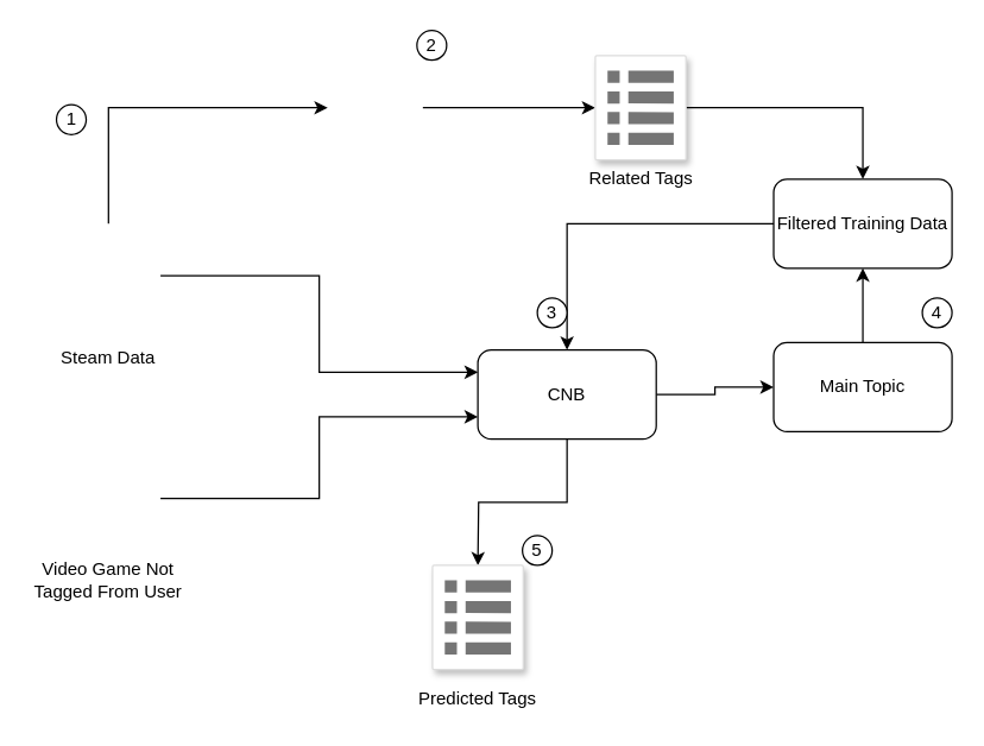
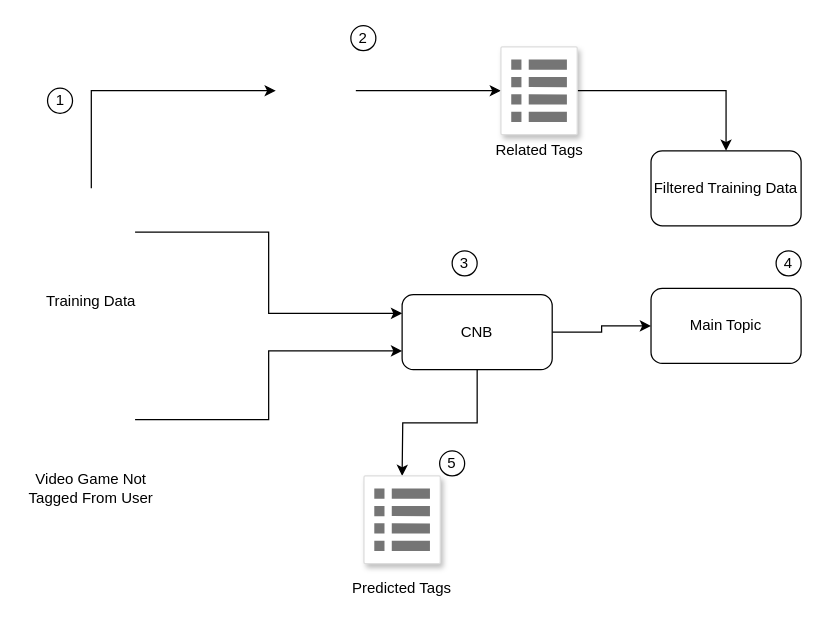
  <mxCell id="0" />
  <mxCell id="1" parent="0" />
  <mxCell id="2" style="edgeStyle=orthogonalEdgeStyle;rounded=0;orthogonalLoop=1;jettySize=auto;html=1;exitX=1;exitY=0.5;exitDx=0;exitDy=0;entryX=0;entryY=0.25;entryDx=0;entryDy=0;" parent="1" source="4" target="13" edge="1"><mxGeometry relative="1" as="geometry" /></mxCell>
  <mxCell id="3" style="edgeStyle=orthogonalEdgeStyle;rounded=0;orthogonalLoop=1;jettySize=auto;html=1;exitX=0.5;exitY=0;exitDx=0;exitDy=0;entryX=0;entryY=0.5;entryDx=0;entryDy=0;" parent="1" source="4" target="17" edge="1"><mxGeometry relative="1" as="geometry"><mxPoint x="200" y="70" as="targetPoint" /></mxGeometry></mxCell>
  <mxCell id="4" value="" style="shape=image;html=1;verticalAlign=top;verticalLabelPosition=bottom;labelBackgroundColor=#ffffff;imageAspect=0;aspect=fixed;image=https://cdn2.iconfinder.com/data/icons/gaming-platforms-logo-shapes/250/steam_logo-128.png" parent="1" vertex="1"><mxGeometry x="37.5" y="150" width="70" height="70" as="geometry" /></mxCell>
- <mxCell id="5" value="Steam Data" style="text;html=1;strokeColor=none;fillColor=none;align=center;verticalAlign=middle;whiteSpace=wrap;rounded=0;" parent="1" vertex="1"><mxGeometry x="20" y="231" width="105" height="20" as="geometry" /></mxCell>
+ <mxCell id="5" value="Training Data" style="text;html=1;strokeColor=none;fillColor=none;align=center;verticalAlign=middle;whiteSpace=wrap;rounded=0;" parent="1" vertex="1"><mxGeometry x="20" y="231" width="105" height="20" as="geometry" /></mxCell>
  <mxCell id="6" style="edgeStyle=orthogonalEdgeStyle;rounded=0;orthogonalLoop=1;jettySize=auto;html=1;exitX=1;exitY=0.5;exitDx=0;exitDy=0;entryX=0;entryY=0.75;entryDx=0;entryDy=0;" parent="1" source="7" target="13" edge="1"><mxGeometry relative="1" as="geometry" /></mxCell>
  <mxCell id="7" value="" style="shape=image;html=1;verticalAlign=top;verticalLabelPosition=bottom;labelBackgroundColor=#ffffff;imageAspect=0;aspect=fixed;image=https://cdn2.iconfinder.com/data/icons/computers-and-hardware-1/32/Computers_and_Hardware_joystick_videogame_controller-128.png" parent="1" vertex="1"><mxGeometry x="37.5" y="300" width="70" height="70" as="geometry" /></mxCell>
  <mxCell id="8" value="Video Game Not Tagged From User" style="text;html=1;strokeColor=none;fillColor=none;align=center;verticalAlign=middle;whiteSpace=wrap;rounded=0;" parent="1" vertex="1"><mxGeometry x="20" y="380" width="105" height="20" as="geometry" /></mxCell>
- <mxCell id="9" style="edgeStyle=orthogonalEdgeStyle;rounded=0;orthogonalLoop=1;jettySize=auto;html=1;exitX=0.5;exitY=0;exitDx=0;exitDy=0;entryX=0.5;entryY=1;entryDx=0;entryDy=0;" parent="1" source="10" target="15" edge="1"><mxGeometry relative="1" as="geometry" /></mxCell>
  <mxCell id="10" value="Main Topic" style="rounded=1;whiteSpace=wrap;html=1;" parent="1" vertex="1"><mxGeometry x="520" y="230" width="120" height="60" as="geometry" /></mxCell>
  <mxCell id="11" style="edgeStyle=orthogonalEdgeStyle;rounded=0;orthogonalLoop=1;jettySize=auto;html=1;exitX=1;exitY=0.5;exitDx=0;exitDy=0;entryX=0;entryY=0.5;entryDx=0;entryDy=0;" parent="1" source="13" target="10" edge="1"><mxGeometry relative="1" as="geometry" /></mxCell>
  <mxCell id="12" style="edgeStyle=orthogonalEdgeStyle;rounded=0;orthogonalLoop=1;jettySize=auto;html=1;exitX=0.5;exitY=1;exitDx=0;exitDy=0;" parent="1" source="13" edge="1"><mxGeometry relative="1" as="geometry"><mxPoint x="321" y="380" as="targetPoint" /></mxGeometry></mxCell>
  <mxCell id="13" value="CNB" style="rounded=1;whiteSpace=wrap;html=1;" parent="1" vertex="1"><mxGeometry x="321" y="235" width="120" height="60" as="geometry" /></mxCell>
- <mxCell id="14" style="edgeStyle=orthogonalEdgeStyle;rounded=0;orthogonalLoop=1;jettySize=auto;html=1;exitX=0;exitY=0.5;exitDx=0;exitDy=0;" parent="1" source="15" target="13" edge="1"><mxGeometry relative="1" as="geometry" /></mxCell>
  <mxCell id="15" value="Filtered Training Data" style="rounded=1;whiteSpace=wrap;html=1;" parent="1" vertex="1"><mxGeometry x="520" y="120" width="120" height="60" as="geometry" /></mxCell>
  <mxCell id="16" style="edgeStyle=orthogonalEdgeStyle;rounded=0;orthogonalLoop=1;jettySize=auto;html=1;exitX=1;exitY=0.5;exitDx=0;exitDy=0;entryX=0;entryY=0.5;entryDx=0;entryDy=0;" edge="1" parent="1" source="17" target="24"><mxGeometry relative="1" as="geometry" /></mxCell>
  <mxCell id="17" value="" style="shape=image;html=1;verticalAlign=top;verticalLabelPosition=bottom;labelBackgroundColor=#ffffff;imageAspect=0;aspect=fixed;image=https://cdn2.iconfinder.com/data/icons/font-awesome/1792/gears-128.png" vertex="1" parent="1"><mxGeometry x="220" y="40" width="64" height="64" as="geometry" /></mxCell>
  <mxCell id="18" value="1" style="ellipse;whiteSpace=wrap;html=1;aspect=fixed;" vertex="1" parent="1"><mxGeometry x="37.5" y="70" width="20" height="20" as="geometry" /></mxCell>
  <mxCell id="19" value="2" style="ellipse;whiteSpace=wrap;html=1;aspect=fixed;" vertex="1" parent="1"><mxGeometry x="280" y="20" width="20" height="20" as="geometry" /></mxCell>
  <mxCell id="20" value="3" style="ellipse;whiteSpace=wrap;html=1;aspect=fixed;" vertex="1" parent="1"><mxGeometry x="361" y="200" width="20" height="20" as="geometry" /></mxCell>
  <mxCell id="21" value="4" style="ellipse;whiteSpace=wrap;html=1;aspect=fixed;" vertex="1" parent="1"><mxGeometry x="620" y="200" width="20" height="20" as="geometry" /></mxCell>
  <mxCell id="22" value="5" style="ellipse;whiteSpace=wrap;html=1;aspect=fixed;" vertex="1" parent="1"><mxGeometry x="351" y="360" width="20" height="20" as="geometry" /></mxCell>
  <mxCell id="23" style="edgeStyle=orthogonalEdgeStyle;rounded=0;orthogonalLoop=1;jettySize=auto;html=1;exitX=1;exitY=0.5;exitDx=0;exitDy=0;" edge="1" parent="1" source="24" target="15"><mxGeometry relative="1" as="geometry" /></mxCell>
  <mxCell id="24" value="" style="strokeColor=#dddddd;shadow=1;strokeWidth=1;rounded=1;absoluteArcSize=1;arcSize=2;labelPosition=center;verticalLabelPosition=middle;align=center;verticalAlign=bottom;spacingLeft=0;fontColor=#999999;fontSize=12;whiteSpace=wrap;spacingBottom=2;" vertex="1" parent="1"><mxGeometry x="400" y="37" width="61" height="70" as="geometry" /></mxCell>
  <mxCell id="25" value="" style="dashed=0;connectable=0;html=1;fillColor=#757575;strokeColor=none;shape=mxgraph.gcp2.list;part=1;" vertex="1" parent="24"><mxGeometry x="0.5" width="44.5" height="50" relative="1" as="geometry"><mxPoint x="-22.25" y="10" as="offset" /></mxGeometry></mxCell>
  <mxCell id="26" value="Related Tags" style="text;html=1;strokeColor=none;fillColor=none;align=center;verticalAlign=middle;whiteSpace=wrap;rounded=0;" vertex="1" parent="1"><mxGeometry x="381" y="110" width="100" height="20" as="geometry" /></mxCell>
  <mxCell id="27" value="" style="strokeColor=#dddddd;shadow=1;strokeWidth=1;rounded=1;absoluteArcSize=1;arcSize=2;labelPosition=center;verticalLabelPosition=middle;align=center;verticalAlign=bottom;spacingLeft=0;fontColor=#999999;fontSize=12;whiteSpace=wrap;spacingBottom=2;" vertex="1" parent="1"><mxGeometry x="290.5" y="380" width="61" height="70" as="geometry" /></mxCell>
  <mxCell id="28" value="" style="dashed=0;connectable=0;html=1;fillColor=#757575;strokeColor=none;shape=mxgraph.gcp2.list;part=1;" vertex="1" parent="27"><mxGeometry x="0.5" width="44.5" height="50" relative="1" as="geometry"><mxPoint x="-22.25" y="10" as="offset" /></mxGeometry></mxCell>
  <mxCell id="29" value="Predicted Tags" style="text;html=1;strokeColor=none;fillColor=none;align=center;verticalAlign=middle;whiteSpace=wrap;rounded=0;" vertex="1" parent="1"><mxGeometry x="271" y="460" width="100" height="20" as="geometry" /></mxCell>
